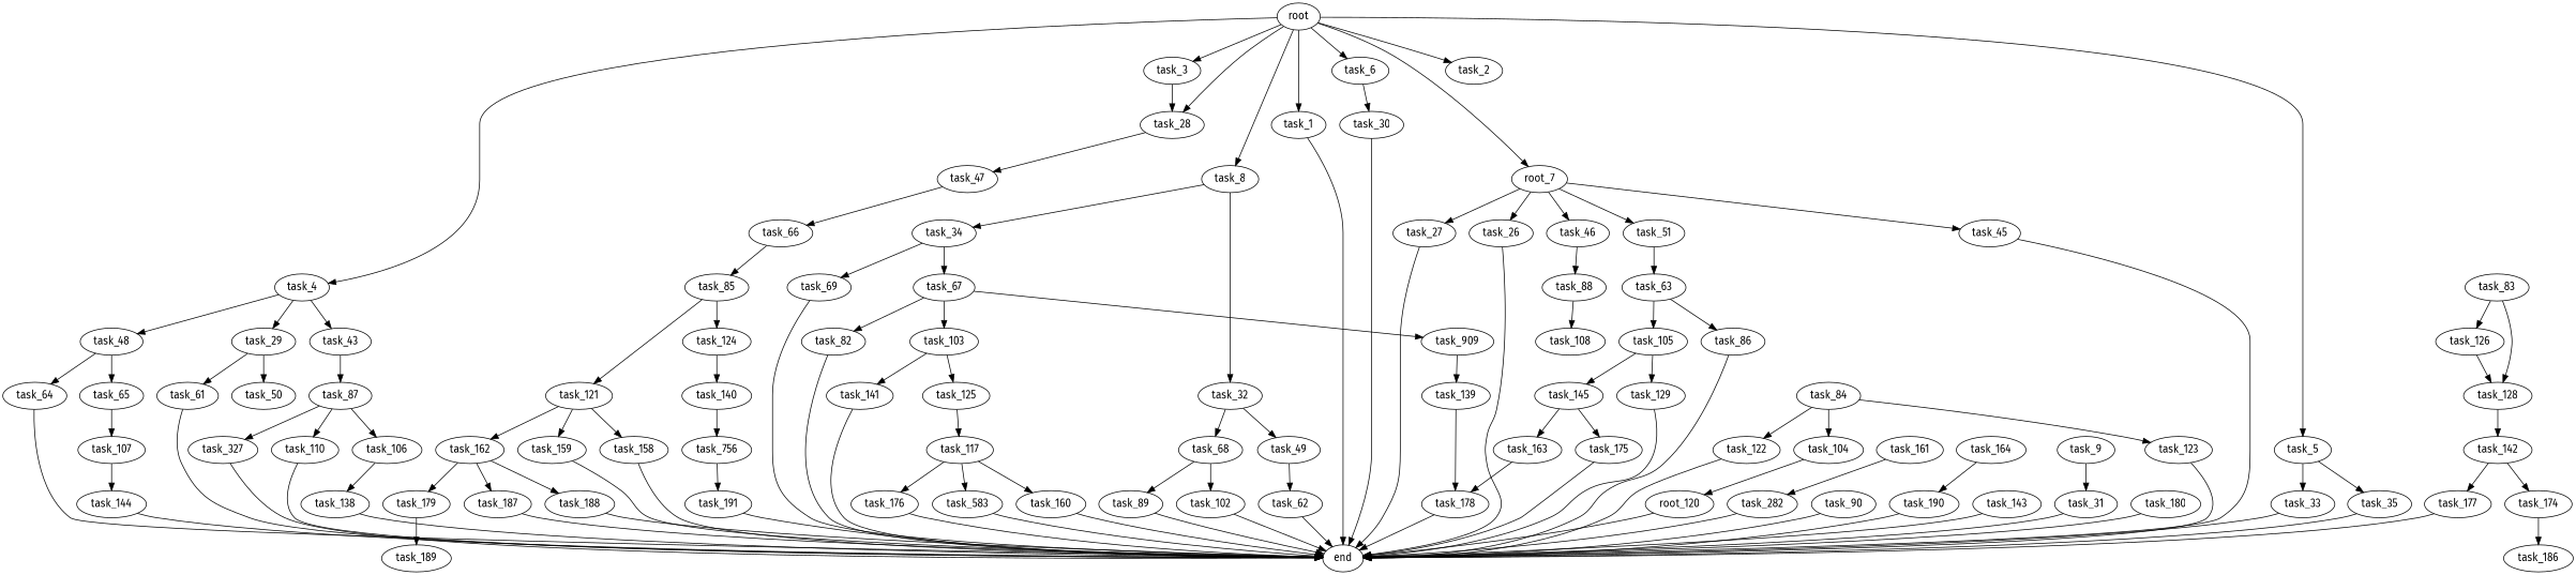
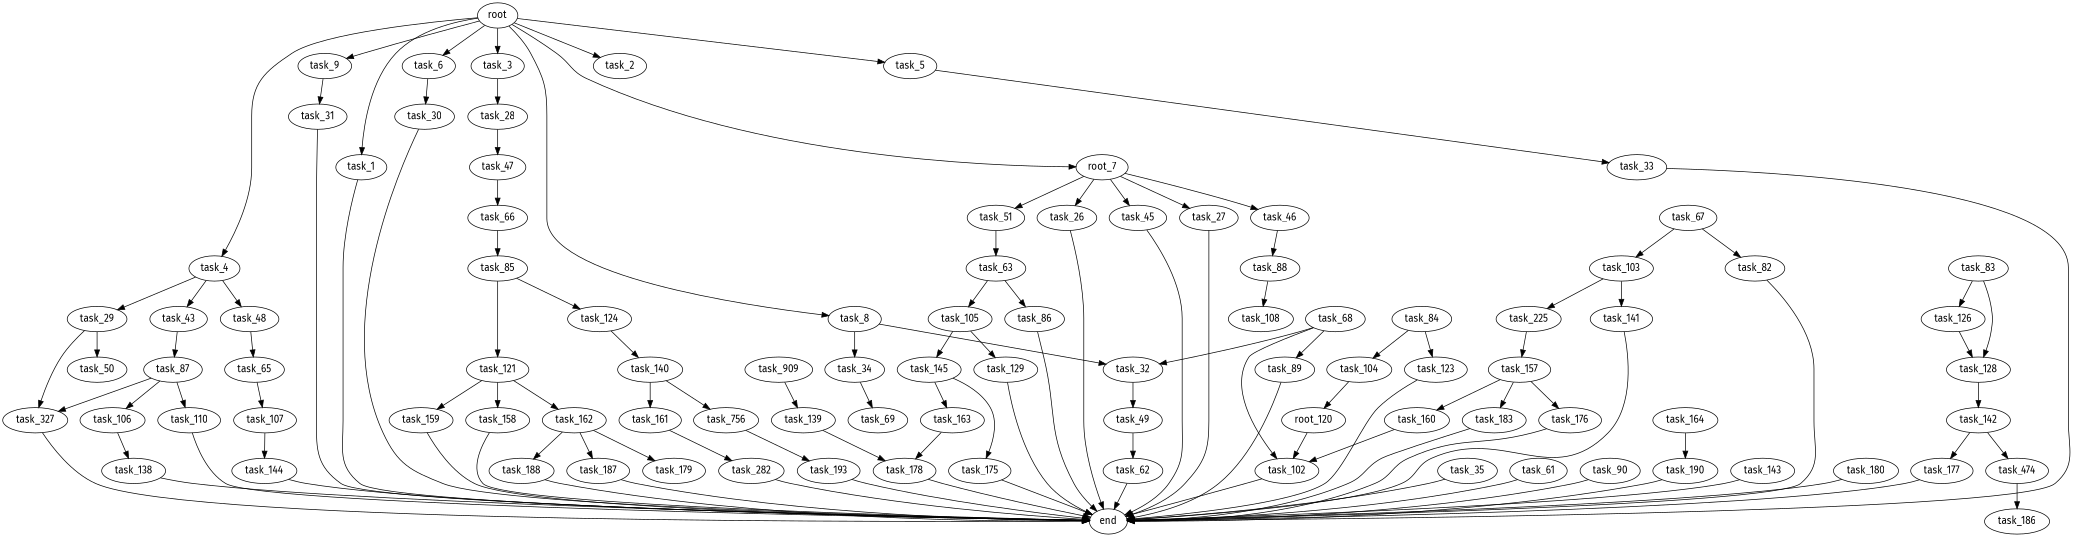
  digraph {
    fontname="Fira Sans"
    node [fontname="Fira Sans"]
    edge [fontname="Fira Sans"]
    task_129
    end
    task_27
    task_68
    task_102
    task_89
    task_84
    task_104
    task_123
-   task_122
    n11 [label=task_282]
    task_187
    task_5
    task_33
    task_35
    task_4
    task_43
    task_48
    task_29
    task_87
-   task_64
    task_65
    task_50
    task_61
    task_121
    task_158
    task_162
    task_159
    task_179
    task_188
    n31 [label=root_120]
    task_90
    task_190
    task_143
    task_26
    task_103
    task_141
-   task_125
-   task_157 [label=task_117]
+   task_125 [label=task_225]
+   task_157
    task_31
    task_51
    task_63
    task_105
    task_86
    task_28
    task_47
    task_66
    task_88
    task_108
    task_82
    task_9
    task_145
    task_163
    task_175
    task_142
-   task_174
+   task_174 [label=task_474]
    task_177
    task_186
-   task_183 [label=task_583]
+   task_183
    root
    task_8
    task_1
    task_6
    task_3
    task_2
    n66 [label=root_7]
    task_34
    task_32
    task_30
    task_45
    task_46
    task_69
    task_67
    task_49
    task_160
-   task_189
    task_83
    task_126
    task_128
    task_106
    task_138
    task_140
    task_161
    n84 [label=task_756]
-   task_191
+   task_191 [label=task_193]
    task_85
    task_124
    task_176
    n89 [label=task_327]
    task_110
    n91 [label=task_909]
    task_139
    task_178
    task_164
    task_144
    task_62
    task_107
    task_180
    task_129 -> end
    task_27 -> end
    task_68 -> task_102
    task_68 -> task_89
    task_102 -> end
    task_89 -> end
    task_84 -> task_104
    task_84 -> task_123
-   task_84 -> task_122
    task_104 -> n31
    task_123 -> end
-   task_122 -> end
    n11 -> end
    task_187 -> end
    task_5 -> task_33
-   task_5 -> task_35
    task_33 -> end
    task_35 -> end
    task_4 -> task_43
    task_4 -> task_48
    task_4 -> task_29
    task_43 -> task_87
-   task_48 -> task_64
    task_48 -> task_65
    task_29 -> task_50
-   task_29 -> task_61
+   task_29 -> n89
    task_87 -> task_106
    task_87 -> n89
    task_87 -> task_110
-   task_64 -> end
    task_65 -> task_107
    task_61 -> end
    task_121 -> task_158
    task_121 -> task_162
    task_121 -> task_159
    task_158 -> end
    task_162 -> task_187
    task_162 -> task_179
    task_162 -> task_188
    task_159 -> end
-   task_179 -> task_189
    task_188 -> end
-   n31 -> end
+   n31 -> task_102
    task_90 -> end
    task_190 -> end
    task_143 -> end
    task_26 -> end
    task_103 -> task_141
    task_103 -> task_125
    task_141 -> end
    task_125 -> task_157
    task_157 -> task_183
    task_157 -> task_160
    task_157 -> task_176
    task_31 -> end
    task_51 -> task_63
    task_63 -> task_105
    task_63 -> task_86
    task_105 -> task_129
    task_105 -> task_145
    task_86 -> end
    task_28 -> task_47
    task_47 -> task_66
    task_66 -> task_85
    task_88 -> task_108
    task_82 -> end
    task_9 -> task_31
    task_145 -> task_163
    task_145 -> task_175
    task_163 -> task_178
    task_175 -> end
    task_142 -> task_174
    task_142 -> task_177
    task_174 -> task_186
    task_177 -> end
    task_183 -> end
    root -> task_5
    root -> task_4
-   root -> task_28
+   root -> task_9
    root -> task_8
    root -> task_1
    root -> task_6
    root -> task_3
    root -> task_2
    root -> n66
    task_8 -> task_34
    task_8 -> task_32
    task_1 -> end
    task_6 -> task_30
    task_3 -> task_28
    n66 -> task_27
    n66 -> task_26
    n66 -> task_51
    n66 -> task_45
    n66 -> task_46
    task_34 -> task_69
-   task_34 -> task_67
-   task_32 -> task_68
+   task_68 -> task_32
    task_32 -> task_49
    task_30 -> end
    task_45 -> end
    task_46 -> task_88
-   task_69 -> end
    task_67 -> task_103
    task_67 -> task_82
-   task_67 -> n91
    task_49 -> task_62
-   task_160 -> end
+   task_160 -> task_102
    task_83 -> task_126
    task_83 -> task_128
    task_126 -> task_128
    task_128 -> task_142
    task_106 -> task_138
    task_138 -> end
+   task_140 -> task_161
    task_140 -> n84
    task_161 -> n11
    n84 -> task_191
    task_191 -> end
    task_85 -> task_121
    task_85 -> task_124
    task_124 -> task_140
    task_176 -> end
    n89 -> end
    task_110 -> end
    n91 -> task_139
    task_139 -> task_178
    task_178 -> end
    task_164 -> task_190
    task_144 -> end
    task_62 -> end
    task_107 -> task_144
    task_180 -> end
  }
